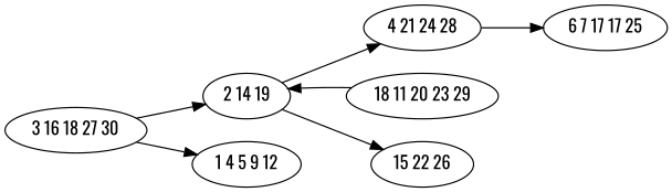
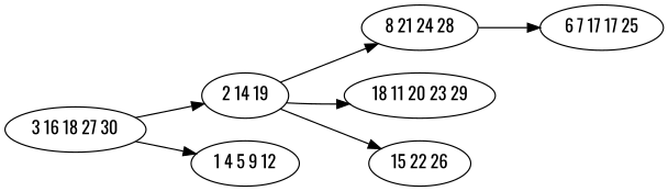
  digraph {
    fontname=Oswald
    rankdir=LR
    node [fontname=Oswald]
    edge [fontname=Oswald]
    n1 [label="3 16 18 27 30"]
    n2 [label="2 14 19"]
    n3 [label="1 4 5 9 12"]
-   n4 [label="4 21 24 28"]
+   n4 [label="8 21 24 28"]
    n5 [label="18 11 20 23 29"]
    n6 [label="15 22 26"]
    n7 [label="6 7 17 17 25"]
    n1 -> n2
    n1 -> n3
    n2 -> n4
-   n5 -> n2
+   n2 -> n5
    n2 -> n6
    n4 -> n7
  }
